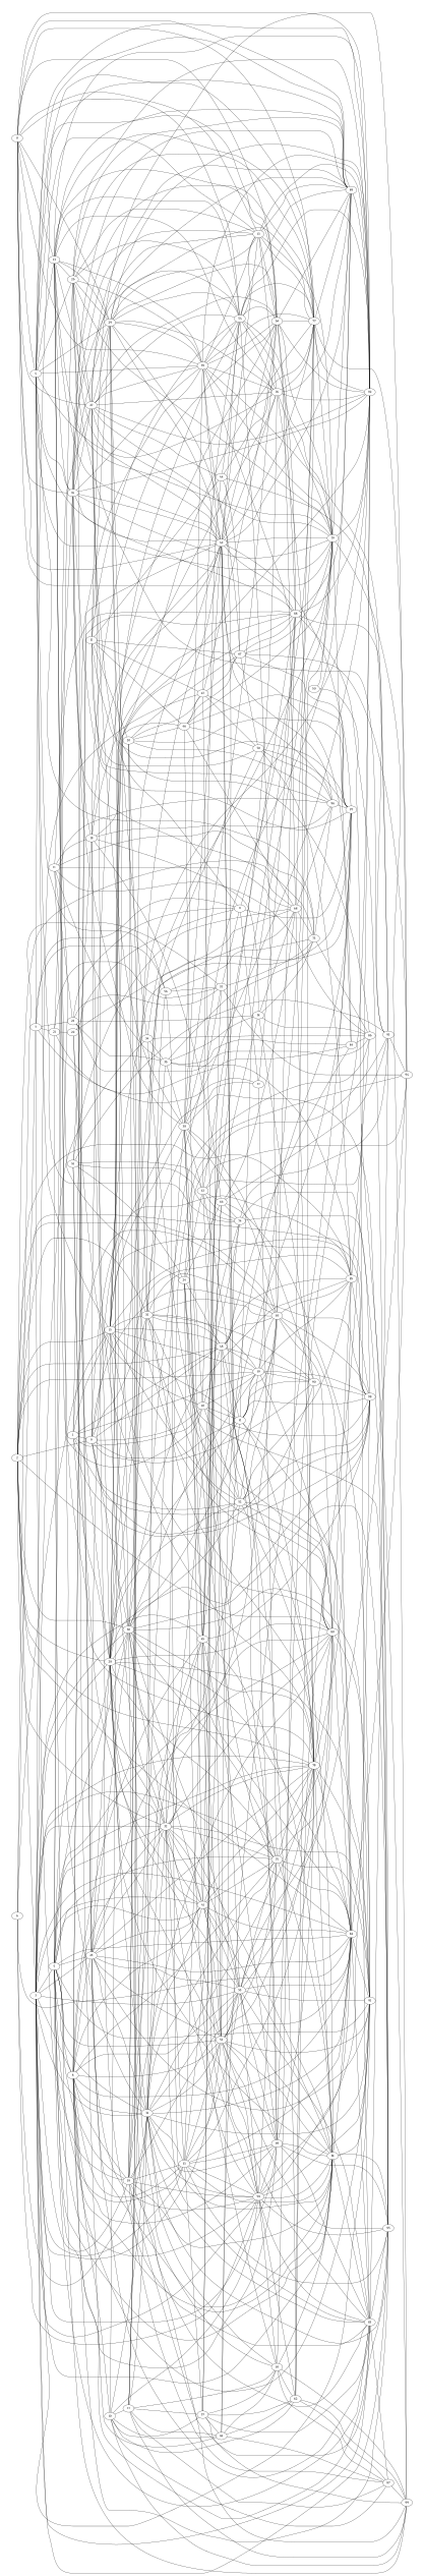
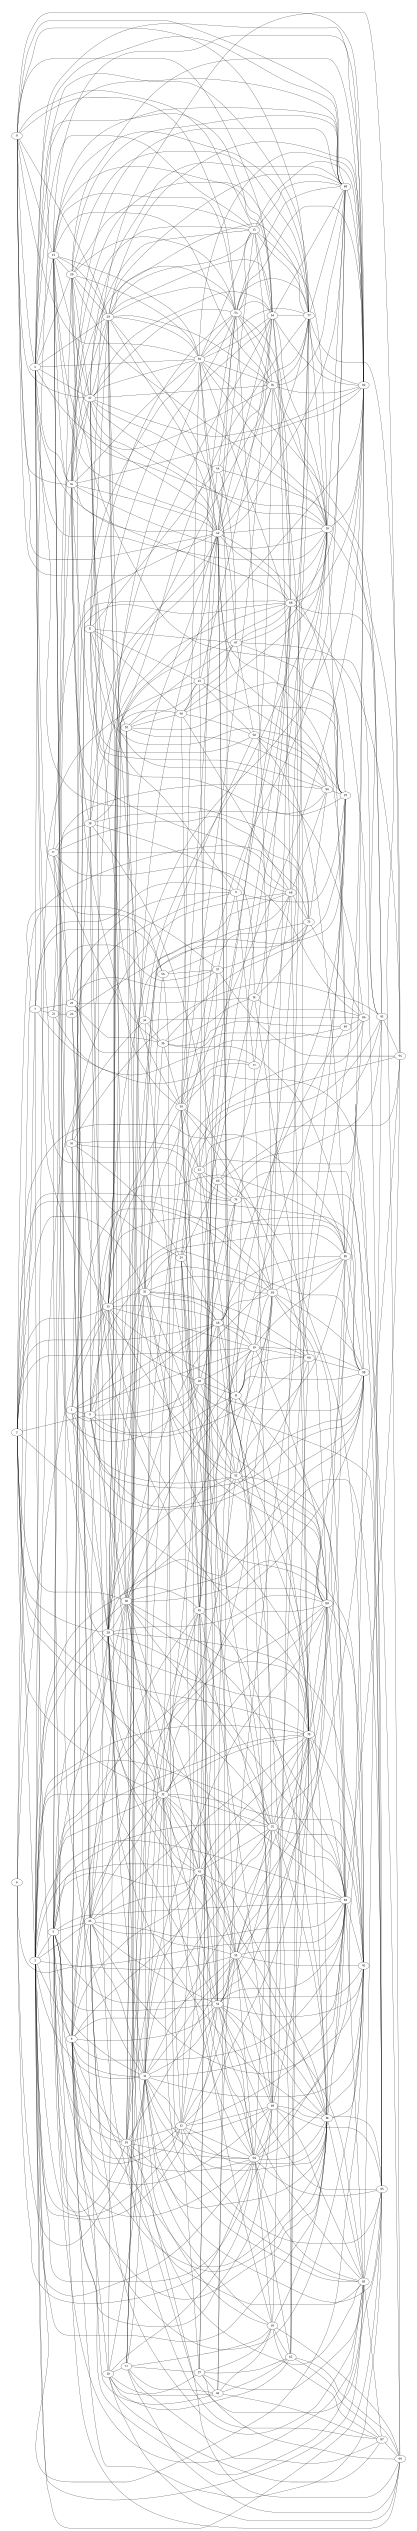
  digraph {
    fontname=Merriweather
    rankdir=LR
    node [fontname=Merriweather]
    edge [arrowhead=both fontname=Merriweather]
    0
    4
    13
    14
    27
    29
    39
    42
    54
    63
    64
    77
    79
    89
    92
    15
    73
    26
    56
    74
    76
    78
    31
    24
    88
    18
    68
    38
    97
    83
    71
    44
    30
    34
    86
    67
    69
    93
    84
    62
    96
    65
    94
    99
    48
    59
    98
    35
    85
    51
    52
    32
    80
    28
    81
    57
    95
    82
    91
    41
    55
    75
    53
    33
    45
    58
    60
    66
    43
    61
    46
    40
    90
    87
    72
    36
    70
    1
    9
    2
    3
    5
    8
    19
    25
    47
    10
    37
    12
    49
    6
    7
    21
    23
    22
    11
    16
    17
    20
-   50
    0 -> 4
    0 -> 13
    0 -> 14
    0 -> 27
    0 -> 29
    0 -> 39
    0 -> 42
    0 -> 54
    0 -> 63
    0 -> 64
    0 -> 77
    0 -> 79
    0 -> 89
    0 -> 92
    4 -> 13
    4 -> 14
+   4 -> 27
    4 -> 29
    4 -> 39
    4 -> 42
    4 -> 63
    4 -> 64
    4 -> 77
    4 -> 79
    4 -> 89
    4 -> 92
    4 -> 15
    4 -> 73
    4 -> 26
    4 -> 56
    4 -> 74
    4 -> 76
    13 -> 14
    13 -> 27
    13 -> 29
    13 -> 39
    13 -> 42
    13 -> 54
    13 -> 64
    13 -> 77
    13 -> 79
    13 -> 89
    13 -> 92
    13 -> 26
    13 -> 76
    13 -> 78
    13 -> 31
    13 -> 24
    14 -> 27
    14 -> 29
    14 -> 39
    14 -> 42
    14 -> 54
    14 -> 63
    14 -> 77
    14 -> 79
    14 -> 89
    14 -> 92
    14 -> 88
    14 -> 18
    14 -> 68
    14 -> 38
    14 -> 97
    27 -> 29
    27 -> 39
    27 -> 42
    27 -> 54
    27 -> 63
    27 -> 64
    27 -> 79
    27 -> 89
    27 -> 92
    27 -> 76
    27 -> 38
    27 -> 83
    27 -> 71
    27 -> 44
    29 -> 39
    29 -> 42
    29 -> 54
    29 -> 63
    29 -> 64
    29 -> 77
    29 -> 89
    29 -> 92
    29 -> 76
    29 -> 30
    29 -> 34
    29 -> 86
    29 -> 67
    39 -> 42
    39 -> 54
    39 -> 63
    39 -> 64
    39 -> 77
    39 -> 79
    39 -> 92
    39 -> 76
    39 -> 88
    39 -> 69
    39 -> 93
    42 -> 54
    42 -> 63
    42 -> 64
    42 -> 77
    42 -> 79
    42 -> 89
    42 -> 76
    42 -> 88
    42 -> 97
    42 -> 69
    42 -> 84
    42 -> 62
    42 -> 96
    54 -> 63
    54 -> 64
    54 -> 77
    54 -> 79
    54 -> 89
    54 -> 92
    54 -> 76
    54 -> 88
    54 -> 65
    63 -> 64
    63 -> 77
    63 -> 79
    63 -> 89
    63 -> 92
    63 -> 76
    64 -> 77
    64 -> 79
    64 -> 89
    64 -> 92
    64 -> 88
    64 -> 68
    77 -> 79
    77 -> 89
    77 -> 92
    77 -> 94
    79 -> 89
    79 -> 92
    79 -> 84
    79 -> 99
    89 -> 92
    15 -> 42
    15 -> 54
    15 -> 88
    15 -> 38
    15 -> 97
    15 -> 30
    15 -> 48
    15 -> 59
    15 -> 98
    15 -> 35
    15 -> 85
    15 -> 51
    15 -> 52
    15 -> 32
    15 -> 80
    73 -> 86
    73 -> 96
    26 -> 27
    26 -> 29
    26 -> 39
    26 -> 42
    26 -> 54
    26 -> 63
    26 -> 77
    26 -> 79
    26 -> 89
    26 -> 92
    26 -> 93
    26 -> 28
    56 -> 73
    56 -> 81
    56 -> 57
    74 -> 93
    74 -> 98
    74 -> 95
    76 -> 77
    76 -> 79
    76 -> 89
    76 -> 92
    76 -> 78
    78 -> 85
    78 -> 80
    78 -> 81
    78 -> 82
    78 -> 91
    31 -> 56
    31 -> 78
    31 -> 83
    31 -> 69
    31 -> 32
    31 -> 95
    31 -> 82
    31 -> 91
    31 -> 41
    31 -> 55
    31 -> 75
    31 -> 53
    31 -> 33
    31 -> 45
    31 -> 58
    31 -> 60
    24 -> 93
    24 -> 48
    24 -> 95
    24 -> 75
    24 -> 45
    24 -> 60
    24 -> 66
    24 -> 43
    88 -> 89
    88 -> 92
    88 -> 93
    88 -> 95
    18 -> 42
    18 -> 64
    18 -> 78
    18 -> 88
    18 -> 96
    18 -> 28
    18 -> 66
    18 -> 61
    18 -> 46
    68 -> 77
    68 -> 73
    68 -> 78
    68 -> 96
    38 -> 39
    38 -> 42
    38 -> 64
    38 -> 89
    38 -> 92
    38 -> 65
    38 -> 95
    38 -> 41
    38 -> 45
    38 -> 43
    38 -> 40
    38 -> 90
    83 -> 93
    83 -> 95
    83 -> 87
    71 -> 77
    71 -> 97
    71 -> 72
    44 -> 54
    44 -> 77
    44 -> 67
    44 -> 93
    30 -> 78
    30 -> 65
    30 -> 99
    30 -> 59
    30 -> 35
    30 -> 85
    30 -> 52
    30 -> 32
    30 -> 95
    30 -> 82
    30 -> 91
    30 -> 41
    30 -> 55
    30 -> 75
    34 -> 79
    34 -> 86
    34 -> 80
    34 -> 36
    67 -> 79
    67 -> 88
    67 -> 97
    67 -> 94
    67 -> 70
    69 -> 92
    69 -> 78
    69 -> 83
    69 -> 81
    69 -> 95
    93 -> 94
    84 -> 86
    62 -> 92
    62 -> 99
    62 -> 90
    62 -> 87
    96 -> 97
    65 -> 88
    65 -> 98
    65 -> 85
    65 -> 80
    65 -> 82
    48 -> 74
    48 -> 84
    48 -> 65
    48 -> 59
    48 -> 85
    48 -> 51
    48 -> 52
    48 -> 90
    59 -> 79
    59 -> 65
    59 -> 98
    59 -> 85
    59 -> 80
    59 -> 90
    35 -> 78
    35 -> 65
    35 -> 48
    35 -> 59
    35 -> 98
    35 -> 52
    35 -> 80
    35 -> 57
    35 -> 90
    35 -> 36
    35 -> 70
    85 -> 86
    85 -> 98
    51 -> 77
    51 -> 78
    51 -> 65
    51 -> 59
    51 -> 98
    51 -> 82
    51 -> 90
    52 -> 78
    52 -> 65
    52 -> 59
    52 -> 98
    52 -> 85
    52 -> 80
    52 -> 82
    32 -> 74
    32 -> 78
    32 -> 83
    32 -> 65
    32 -> 94
    32 -> 52
    32 -> 80
    32 -> 81
    32 -> 91
    32 -> 41
    32 -> 55
    32 -> 75
    32 -> 53
    32 -> 33
    32 -> 58
    80 -> 85
    80 -> 82
    80 -> 91
    28 -> 92
    28 -> 76
    28 -> 31
    28 -> 68
    28 -> 30
    28 -> 98
    28 -> 35
    28 -> 85
    28 -> 51
    28 -> 52
    28 -> 32
    28 -> 80
    28 -> 81
    28 -> 82
    28 -> 91
    28 -> 41
    28 -> 55
    28 -> 75
    28 -> 53
    81 -> 83
    81 -> 95
    81 -> 82
    81 -> 91
    57 -> 73
    57 -> 71
    57 -> 94
    82 -> 83
    82 -> 94
    82 -> 91
    41 -> 78
    41 -> 80
    41 -> 81
    41 -> 82
    41 -> 55
    41 -> 75
    41 -> 53
    41 -> 58
    41 -> 66
    55 -> 78
    55 -> 83
    55 -> 69
    55 -> 94
    55 -> 80
    55 -> 81
    55 -> 82
    55 -> 91
    55 -> 75
    55 -> 58
    75 -> 78
    75 -> 80
    75 -> 81
    75 -> 82
    75 -> 91
    53 -> 78
    53 -> 97
    53 -> 83
    53 -> 69
    53 -> 81
    53 -> 95
    53 -> 82
    53 -> 91
    53 -> 55
    53 -> 75
    53 -> 58
    33 -> 78
    33 -> 69
    33 -> 48
    33 -> 81
    33 -> 95
    33 -> 82
    33 -> 55
    33 -> 53
    33 -> 45
    33 -> 58
    33 -> 37
    45 -> 74
    45 -> 88
    45 -> 97
    45 -> 69
    45 -> 98
    45 -> 81
    45 -> 53
    45 -> 58
    45 -> 66
    58 -> 83
    58 -> 69
    58 -> 62
    58 -> 98
    58 -> 81
    58 -> 95
    58 -> 82
    58 -> 91
    58 -> 75
    58 -> 60
    60 -> 79
    60 -> 62
    60 -> 99
    60 -> 81
    60 -> 87
    66 -> 74
    66 -> 68
    66 -> 93
    66 -> 91
    43 -> 74
    43 -> 88
    43 -> 44
    43 -> 94
    43 -> 99
    43 -> 81
    43 -> 55
    43 -> 66
    61 -> 73
    61 -> 68
    61 -> 86
    61 -> 90
    46 -> 79
    46 -> 68
    46 -> 97
    46 -> 67
    46 -> 75
    46 -> 70
    46 -> 47
    40 -> 48
    40 -> 59
    40 -> 98
    40 -> 51
    40 -> 52
    40 -> 61
    90 -> 98
    87 -> 99
    72 -> 88
    72 -> 75
    36 -> 73
    36 -> 38
    36 -> 84
    36 -> 85
    36 -> 61
    70 -> 97
    70 -> 96
    70 -> 85
    1 -> 42
    1 -> 15
    1 -> 65
    1 -> 48
    1 -> 59
    1 -> 98
    1 -> 28
    1 -> 40
    1 -> 90
    1 -> 9
    9 -> 64
    9 -> 15
    9 -> 30
    9 -> 65
    9 -> 48
    9 -> 98
    9 -> 35
    9 -> 85
    9 -> 51
    9 -> 52
    9 -> 40
    9 -> 90
    2 -> 15
    2 -> 73
    2 -> 78
    2 -> 30
    2 -> 65
    2 -> 48
    2 -> 59
    2 -> 98
    2 -> 35
    2 -> 85
    2 -> 32
    2 -> 80
    2 -> 28
    2 -> 82
    2 -> 9
    2 -> 3
    3 -> 78
    3 -> 31
    3 -> 83
    3 -> 30
    3 -> 34
    3 -> 69
    3 -> 32
    3 -> 28
    3 -> 81
    3 -> 95
    3 -> 82
    3 -> 91
    3 -> 41
    3 -> 55
    3 -> 75
    3 -> 53
    3 -> 33
    3 -> 45
    3 -> 58
    3 -> 5
    3 -> 8
    3 -> 19
    3 -> 25
    3 -> 47
    5 -> 26
    5 -> 78
    5 -> 31
    5 -> 88
    5 -> 83
    5 -> 30
    5 -> 69
    5 -> 32
    5 -> 80
    5 -> 28
    5 -> 81
    5 -> 82
    5 -> 91
    5 -> 41
    5 -> 75
    5 -> 53
    5 -> 33
    5 -> 58
    5 -> 8
    5 -> 19
    5 -> 25
    8 -> 39
    8 -> 31
    8 -> 88
    8 -> 83
    8 -> 69
    8 -> 32
    8 -> 81
    8 -> 95
    8 -> 82
    8 -> 91
    8 -> 41
    8 -> 55
    8 -> 75
    8 -> 53
    8 -> 33
    8 -> 45
    8 -> 19
    8 -> 25
    8 -> 10
    19 -> 42
    19 -> 92
    19 -> 31
    19 -> 83
    19 -> 86
    19 -> 80
    19 -> 81
    19 -> 95
    19 -> 55
    19 -> 33
    19 -> 45
    19 -> 58
    19 -> 87
    25 -> 78
    25 -> 31
    25 -> 83
    25 -> 30
    25 -> 32
    25 -> 80
    25 -> 28
    25 -> 81
    25 -> 82
    25 -> 91
    25 -> 41
    25 -> 55
    25 -> 53
    25 -> 58
    25 -> 72
    47 -> 54
    47 -> 64
    47 -> 67
    47 -> 96
    47 -> 53
    47 -> 70
    10 -> 77
    10 -> 31
    10 -> 62
    10 -> 99
    10 -> 58
    10 -> 87
    10 -> 37
    10 -> 12
    10 -> 49
    37 -> 76
    37 -> 83
    37 -> 62
    37 -> 99
    37 -> 57
    37 -> 60
    37 -> 49
    12 -> 42
    12 -> 31
    12 -> 68
    12 -> 38
    12 -> 99
    12 -> 60
    12 -> 87
    12 -> 37
    12 -> 49
    49 -> 97
    49 -> 62
    49 -> 51
    49 -> 60
    49 -> 87
    6 -> 15
    6 -> 31
    6 -> 57
    6 -> 82
    6 -> 58
    6 -> 7
    7 -> 89
    7 -> 56
    7 -> 71
    7 -> 84
    7 -> 19
    7 -> 21
    7 -> 23
    21 -> 27
    21 -> 99
    21 -> 57
    21 -> 72
    21 -> 22
    23 -> 71
    23 -> 86
    23 -> 57
    23 -> 61
    23 -> 36
    23 -> 25
    22 -> 97
    22 -> 71
    22 -> 40
    22 -> 25
    11 -> 14
    11 -> 73
    11 -> 18
    11 -> 68
    11 -> 86
    11 -> 96
    11 -> 40
    11 -> 36
    11 -> 23
    16 -> 74
    16 -> 24
    16 -> 18
    16 -> 68
    16 -> 93
    16 -> 41
    16 -> 43
    16 -> 49
    17 -> 29
    17 -> 54
    17 -> 97
    17 -> 44
    17 -> 67
    17 -> 96
    17 -> 94
    17 -> 46
    17 -> 70
    17 -> 47
    17 -> 20
    20 -> 97
    20 -> 67
    20 -> 96
    20 -> 35
    20 -> 80
    20 -> 60
    20 -> 46
    20 -> 47
-   50 -> 79
-   50 -> 83
  }
